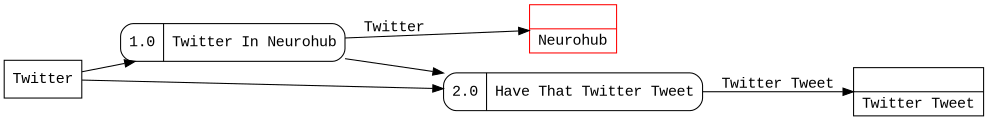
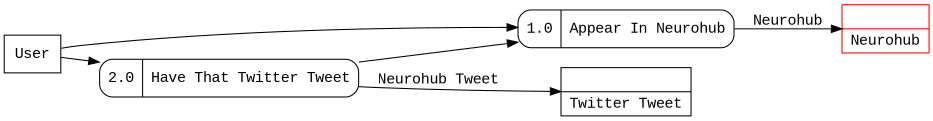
  digraph {
    fontname="Liberation Mono"
    rankdir=LR
    node [fontname="Liberation Mono" shape=record]
    edge [fontname="Liberation Mono"]
    n1 [color=red label="<f0>  |<f1> Neurohub "]
    n2 [color=black label="<f0>  |<f1> Twitter Tweet "]
-   n3 [label=Twitter shape=box]
-   n4 [label="{<f0> 1.0|<f1> Twitter In Neurohub }" shape=Mrecord]
+   n3 [label=User shape=box]
+   n4 [label="{<f0> 1.0|<f1> Appear In Neurohub }" shape=Mrecord]
    n5 [label="{<f0> 2.0|<f1> Have That Twitter Tweet }" shape=Mrecord]
    n3 -> n4
    n3 -> n5
-   n4 -> n1 [label=Twitter]
-   n5 -> n2 [label="Twitter Tweet"]
-   n4 -> n5
+   n4 -> n1 [label=Neurohub]
+   n5 -> n2 [label="Neurohub Tweet"]
+   n5 -> n4
  }
